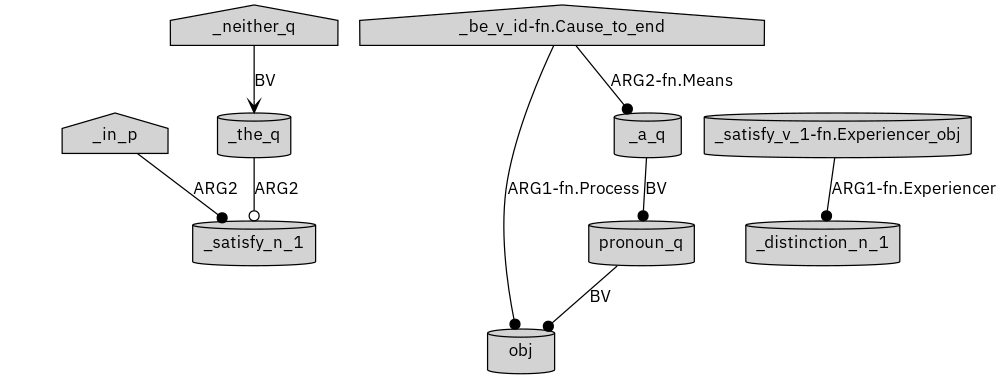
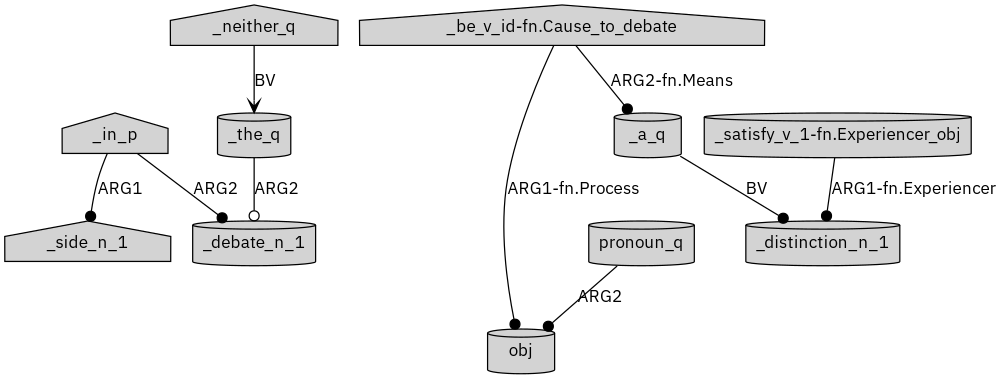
  digraph {
    fontname="IBM Plex Sans"
    node [fontname="IBM Plex Sans" shape=cylinder style=filled]
    edge [arrowhead=dot fontname="IBM Plex Sans"]
    _in_p [shape=house]
-   _debate_n_1 [label=_satisfy_n_1]
-   "_be_v_id-fn.Cause_to_end" [shape=house]
+   _side_n_1 [shape=house]
+   _debate_n_1
+   "_be_v_id-fn.Cause_to_end" [shape=house label="_be_v_id-fn.Cause_to_debate"]
    n5 [label=obj]
    _a_q
    _distinction_n_1
    "_satisfy_v_1-fn.Experiencer_obj"
    _the_q
    _neither_q [shape=house]
    pronoun_q
+   _in_p -> _side_n_1 [label=ARG1]
    _in_p -> _debate_n_1 [label=ARG2]
    "_be_v_id-fn.Cause_to_end" -> n5 [label="ARG1-fn.Process"]
    "_be_v_id-fn.Cause_to_end" -> _a_q [label="ARG2-fn.Means"]
-   _a_q -> pronoun_q [label=BV]
+   _a_q -> _distinction_n_1 [label=BV]
    "_satisfy_v_1-fn.Experiencer_obj" -> _distinction_n_1 [label="ARG1-fn.Experiencer"]
    _the_q -> _debate_n_1 [arrowhead=odot label=ARG2]
    _neither_q -> _the_q [arrowhead=vee label=BV]
-   pronoun_q -> n5 [label=BV]
+   pronoun_q -> n5 [label=ARG2]
  }
